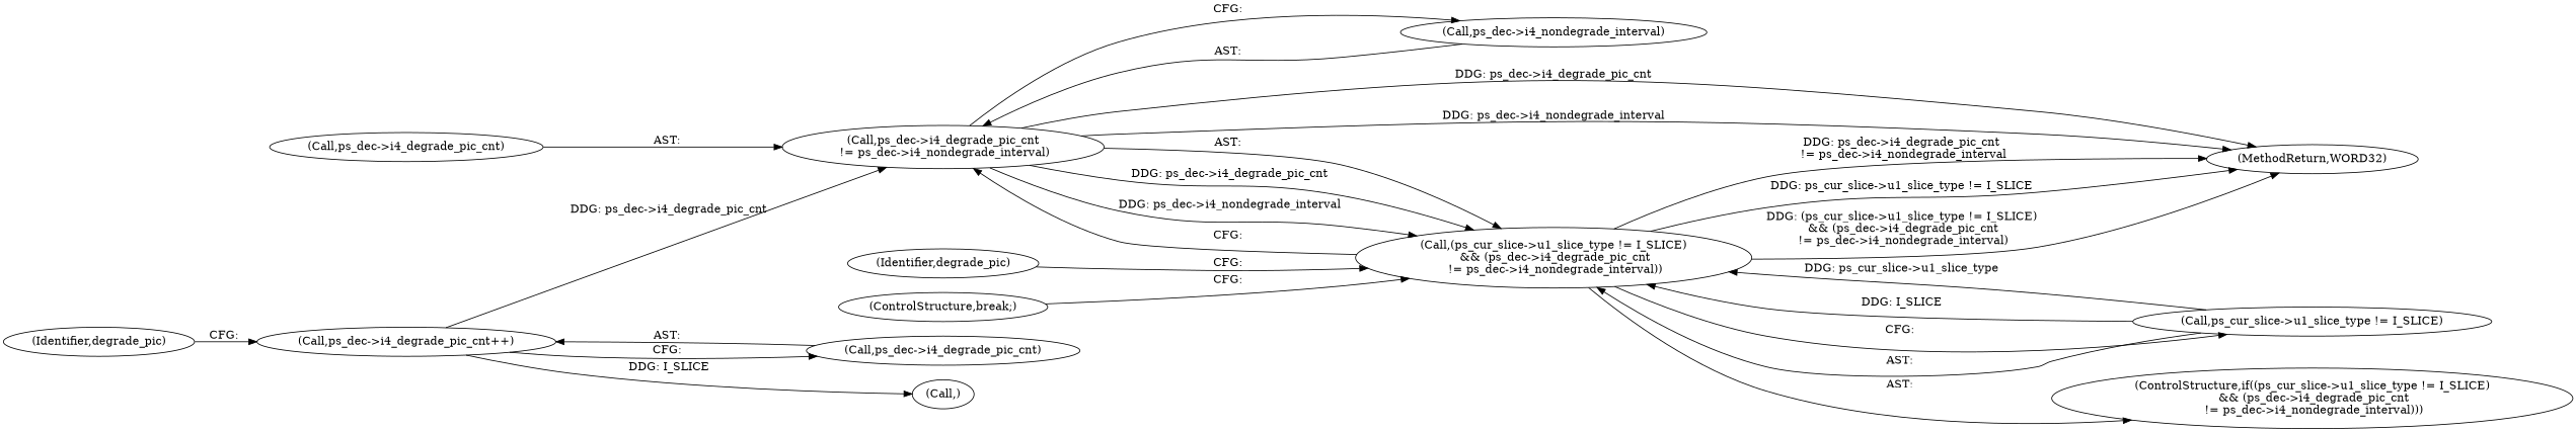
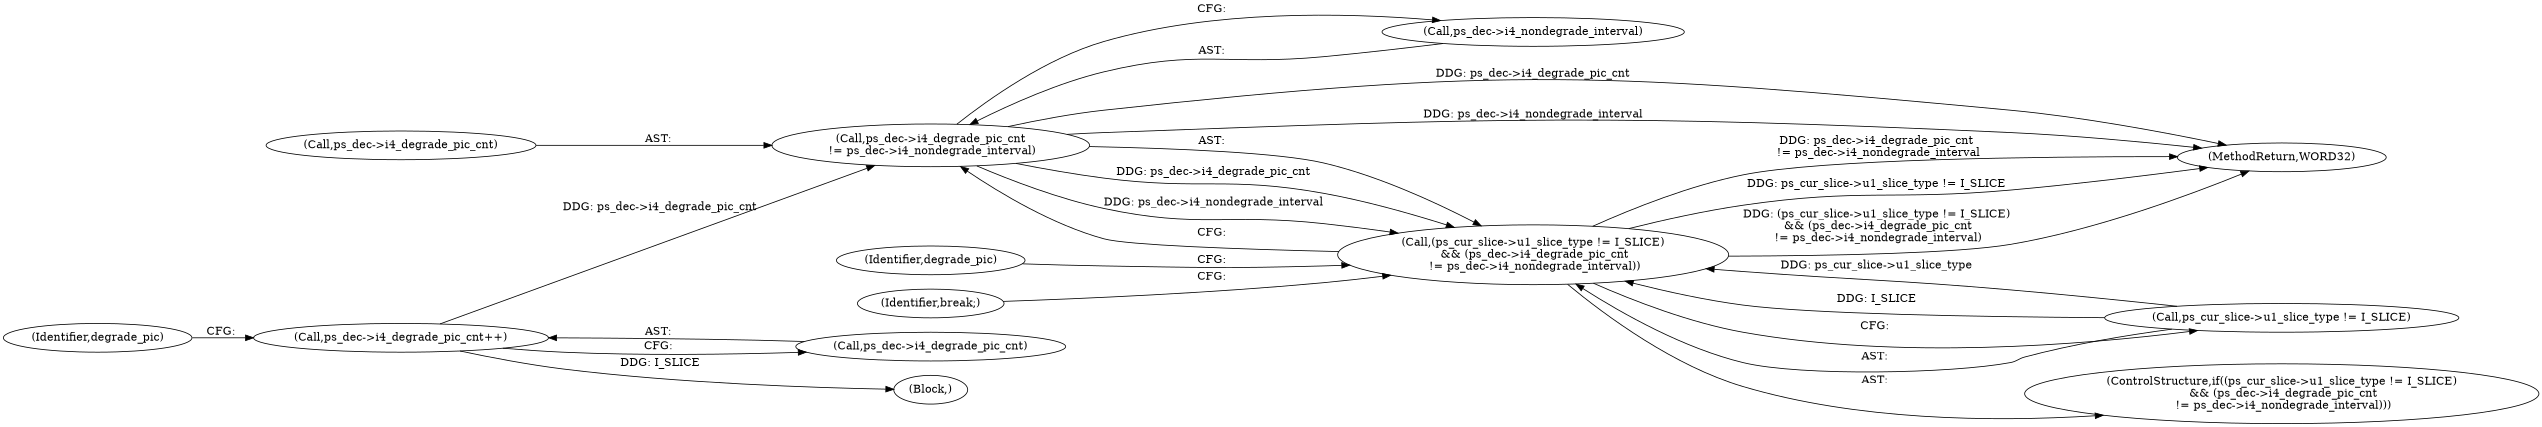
  digraph {
    rankdir=LR
    n1 [label="(Call,ps_dec->i4_degrade_pic_cnt++)"]
    n2 [label="(Call,ps_dec->i4_degrade_pic_cnt\n != ps_dec->i4_nondegrade_interval)"]
-   n3 [label="(Call,)"]
+   n3 [label="(Block,)"]
    n4 [label="(Call,ps_dec->i4_degrade_pic_cnt)"]
    n5 [label="(MethodReturn,WORD32)"]
    n6 [label="(Call,(ps_cur_slice->u1_slice_type != I_SLICE)\n && (ps_dec->i4_degrade_pic_cnt\n != ps_dec->i4_nondegrade_interval))"]
    n7 [label="(Call,ps_dec->i4_nondegrade_interval)"]
    n8 [label="(ControlStructure,if((ps_cur_slice->u1_slice_type != I_SLICE)\n && (ps_dec->i4_degrade_pic_cnt\n != ps_dec->i4_nondegrade_interval)))"]
    n9 [label="(Call,ps_cur_slice->u1_slice_type != I_SLICE)"]
    n10 [label="(Identifier,degrade_pic)"]
    n11 [label="(Identifier,degrade_pic)"]
    n12 [label="(Call,ps_dec->i4_degrade_pic_cnt)"]
-   n13 [label="(ControlStructure,break;)"]
+   n13 [label="(Identifier,break;)"]
    n1 -> n2 [label="DDG: ps_dec->i4_degrade_pic_cnt"]
    n1 -> n3 [label="DDG: I_SLICE"]
    n1 -> n4 [label="CFG: "]
    n2 -> n5 [label="DDG: ps_dec->i4_degrade_pic_cnt"]
    n2 -> n5 [label="DDG: ps_dec->i4_nondegrade_interval"]
    n2 -> n6 [label="AST: "]
    n2 -> n6 [label="DDG: ps_dec->i4_degrade_pic_cnt"]
    n2 -> n6 [label="DDG: ps_dec->i4_nondegrade_interval"]
    n2 -> n7 [label="CFG: "]
    n4 -> n1 [label="AST: "]
    n6 -> n2 [label="CFG: "]
    n6 -> n5 [label="DDG: ps_dec->i4_degrade_pic_cnt\n != ps_dec->i4_nondegrade_interval"]
    n6 -> n5 [label="DDG: ps_cur_slice->u1_slice_type != I_SLICE"]
    n6 -> n5 [label="DDG: (ps_cur_slice->u1_slice_type != I_SLICE)\n && (ps_dec->i4_degrade_pic_cnt\n != ps_dec->i4_nondegrade_interval)"]
    n6 -> n8 [label="AST: "]
    n6 -> n9 [label="CFG: "]
    n7 -> n2 [label="AST: "]
    n9 -> n6 [label="AST: "]
    n9 -> n6 [label="DDG: ps_cur_slice->u1_slice_type"]
    n9 -> n6 [label="DDG: I_SLICE"]
    n10 -> n1 [label="CFG: "]
    n11 -> n6 [label="CFG: "]
    n12 -> n2 [label="AST: "]
    n13 -> n6 [label="CFG: "]
  }
